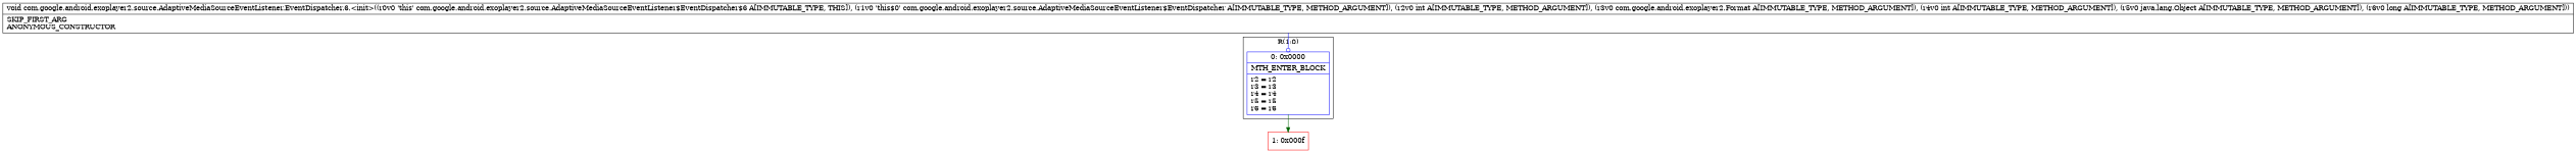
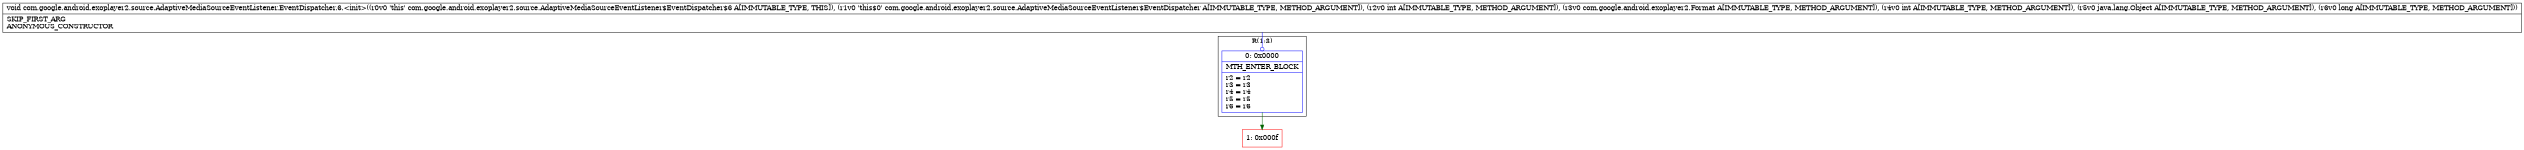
  digraph {
    node [shape=record]
    n1 [color=blue label="{0\:\ 0x0000|MTH_ENTER_BLOCK\l|r2 = r2\lr3 = r3\lr4 = r4\lr5 = r5\lr6 = r6\l}"]
    n2 [color=red label="{1\:\ 0x000f}"]
    n3 [label="{void com.google.android.exoplayer2.source.AdaptiveMediaSourceEventListener.EventDispatcher.6.\<init\>((r0v0 'this' com.google.android.exoplayer2.source.AdaptiveMediaSourceEventListener$EventDispatcher$6 A[IMMUTABLE_TYPE, THIS]), (r1v0 'this$0' com.google.android.exoplayer2.source.AdaptiveMediaSourceEventListener$EventDispatcher A[IMMUTABLE_TYPE, METHOD_ARGUMENT]), (r2v0 int A[IMMUTABLE_TYPE, METHOD_ARGUMENT]), (r3v0 com.google.android.exoplayer2.Format A[IMMUTABLE_TYPE, METHOD_ARGUMENT]), (r4v0 int A[IMMUTABLE_TYPE, METHOD_ARGUMENT]), (r5v0 java.lang.Object A[IMMUTABLE_TYPE, METHOD_ARGUMENT]), (r6v0 long A[IMMUTABLE_TYPE, METHOD_ARGUMENT]))  | SKIP_FIRST_ARG\lANONYMOUS_CONSTRUCTOR\l}"]
    subgraph cluster_1 {
-     label="R(1:0)"
+     label="R(1:3)"
      n1
    }
    n1 -> n2 [color=darkgreen arrowhead=normal]
    n3 -> n1 [color=blue arrowhead=odot]
  }
